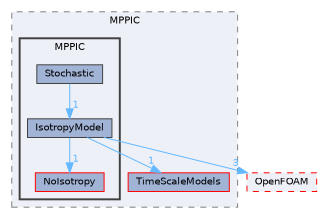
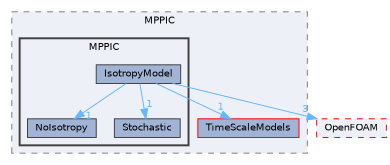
  digraph {
    compound=true
    node [color=grey25 fillcolor="#a2b4d6" fontname=Helvetica fontsize=10 shape=box style=filled]
    edge [color=steelblue1 fontcolor=steelblue1 fontname=Helvetica fontsize=10 headlabel=1 labeldistance=1.5 labelfontname=Helvetica labelfontsize=10]
    n1 [height=0.2 label=IsotropyModel width=0.4]
-   n2 [color=red height=0.2 label=NoIsotropy width=0.4]
+   n2 [height=0.2 label=NoIsotropy width=0.4]
    n3 [height=0.2 label=Stochastic width=0.4]
    n4 [color=red height=0.2 label=TimeScaleModels width=0.4]
    n5 [color=red fillcolor="#edf0f7" height=0.2 label=OpenFOAM style="filled,dashed" width=0.4]
    subgraph cluster_1 {
      bgcolor="#edf0f7"
      fontname=Helvetica
      fontsize=10
      label=MPPIC
      pencolor=grey50
      style="filled,dashed"
      n4
      subgraph cluster_2 {
        bgcolor="#edf0f7"
        fontname=Helvetica
        fontsize=10
        label=MPPIC
        pencolor=grey25
        style="filled,bold"
        n1
        n2
        n3
      }
    }
    n1 -> n2
    n1 -> n4
    n1 -> n5 [headlabel=3]
-   n3 -> n1
+   n1 -> n3
  }
